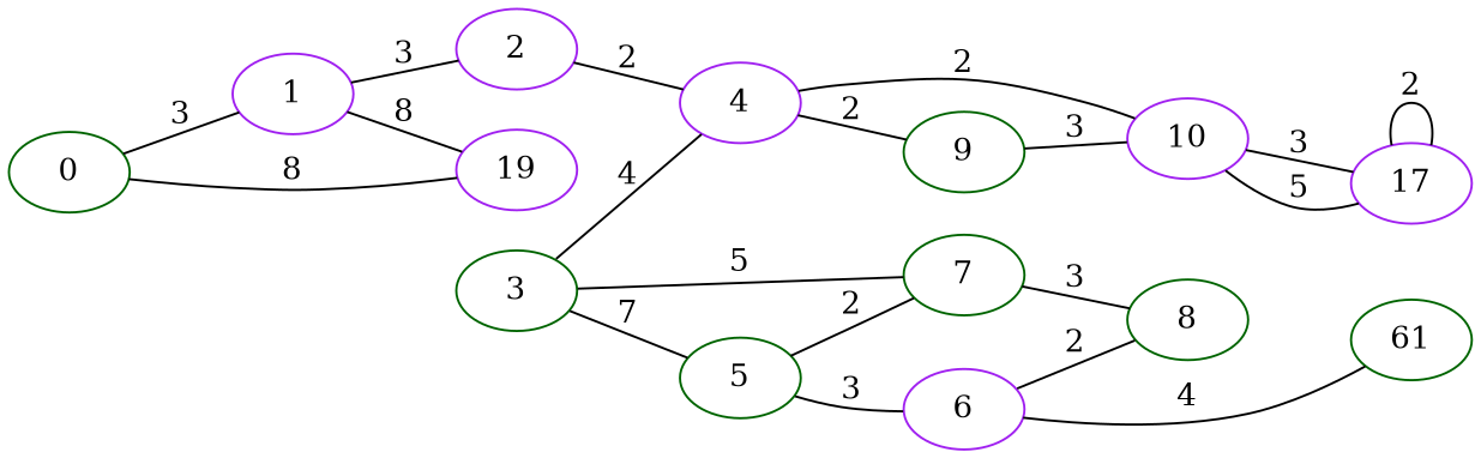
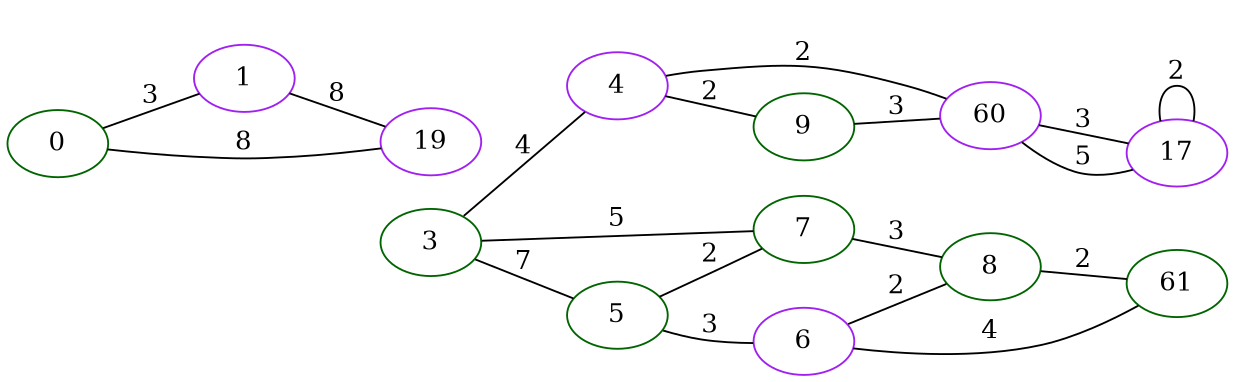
  graph {
    rankdir=LR
    node [color=purple weight=1]
    1
    0 [color=darkgreen]
    n3 [label=19 weight=4]
-   2
    4
    3 [color=darkgreen]
    5 [color=darkgreen]
    7 [color=darkgreen]
    9 [color=darkgreen]
-   10
+   10 [label=60]
    6
    8 [color=darkgreen]
    n13 [label=17 weight=2]
    n14 [color=darkgreen label=61]
    1 -- n3 [label=8]
-   1 -- 2 [label=3]
    0 -- 1 [label=3]
    0 -- n3 [label=8]
-   2 -- 4 [label=2]
    4 -- 9 [label=2]
    4 -- 10 [label=2]
    3 -- 4 [label=4]
    3 -- 5 [label=7]
    3 -- 7 [label=5]
    5 -- 7 [label=2]
    5 -- 6 [label=3]
    7 -- 8 [label=3]
    9 -- 10 [label=3]
    10 -- n13 [label=3]
    10 -- n13 [label=5]
    6 -- 8 [label=2]
    6 -- n14 [label=4]
+   8 -- n14 [label=2]
    n13 -- n13 [label=2]
  }
